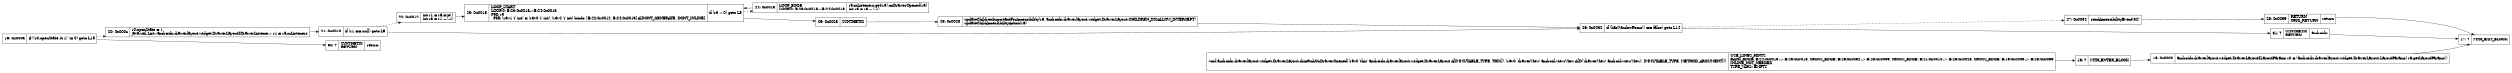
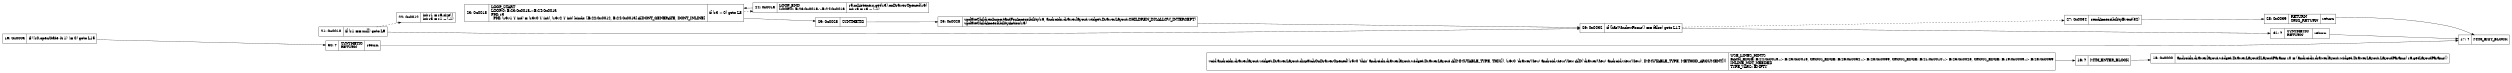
  digraph {
    rankdir=LR
    node [shape=record]
    n1 [label="{16\:\ ?|MTH_ENTER_BLOCK\l}"]
    n2 [label="{18\:\ 0x0000|androidx.drawerlayout.widget.DrawerLayout$LayoutParams r0 = (androidx.drawerlayout.widget.DrawerLayout.LayoutParams) r6.getLayoutParams()\l}"]
    n3 [label="{19\:\ 0x000a|if ((r0.openState & 1) != 0) goto L15\l}"]
-   n4 [label="{20\:\ 0x000c|r0.openState = 1\ljava.util.List\<androidx.drawerlayout.widget.DrawerLayout$DrawerListener\> r1 = r5.mListeners\l}"]
    n5 [label="{30\:\ ?|SYNTHETIC\lRETURN\l|return\l}"]
    n6 [label="{21\:\ 0x0010|if (r1 == null) goto L9\l}"]
    n7 [label="{17\:\ ?|MTH_EXIT_BLOCK\l}"]
    n8 [label="{22\:\ 0x0012|int r1 = r6.size()\lint r3 = r1 + (\-1)\l}"]
    n9 [label="{26\:\ 0x0032|if (hasWindowFocus() == false) goto L14\l}"]
    n10 [label="{23\:\ 0x0018|LOOP_START\lLOOP:0: B:23:0x0018\-\>B:24:0x001a\lPHI: r3 \l  PHI: (r3v1 'i' int) = (r3v0 'i' int), (r3v2 'i' int) binds: [B:22:0x0012, B:24:0x001a] A[DONT_GENERATE, DONT_INLINE]\l|if (r3 \< 0) goto L8\l}"]
    n11 [label="{25\:\ 0x0028|updateChildrenImportantForAccessibility(r6, androidx.drawerlayout.widget.DrawerLayout.CHILDREN_DISALLOW_INTERCEPT)\lupdateChildAccessibilityAction(r6)\l}"]
-   n12 [label="{24\:\ 0x001a|LOOP_EDGE\lLOOP:0: B:23:0x0018\-\>B:24:0x001a\l|r5.mListeners.get(r3).onDrawerOpened(r6)\lint r3 = r3 + (\-1)\l}"]
+   n12 [label="{24\:\ 0x001a|LOOP_END\lLOOP:0: B:23:0x0018\-\>B:24:0x001a\l|r5.mListeners.get(r3).onDrawerOpened(r6)\lint r3 = r3 + (\-1)\l}"]
    n13 [label="{29\:\ 0x0028|SYNTHETIC\l}"]
    n14 [label="{27\:\ 0x0034|sendAccessibilityEvent(32)\l}"]
-   n15 [label="{31\:\ ?|SYNTHETIC\lRETURN\l|androidx\l}"]
+   n15 [label="{31\:\ ?|SYNTHETIC\lRETURN\l|return\l}"]
    n16 [label="{28\:\ 0x0039|RETURN\lORIG_RETURN\l|return\l}"]
    n17 [label="{void androidx.drawerlayout.widget.DrawerLayout.dispatchOnDrawerOpened((r5v0 'this' androidx.drawerlayout.widget.DrawerLayout A[IMMUTABLE_TYPE, THIS]), (r6v0 'drawerView' android.view.View A[D('drawerView' android.view.View), IMMUTABLE_TYPE, METHOD_ARGUMENT]))  | USE_LINES_HINTS\lBACK_EDGE: B:24:0x001a \-\> B:23:0x0018, CROSS_EDGE: B:26:0x0032 \-\> B:28:0x0039, CROSS_EDGE: B:21:0x0010 \-\> B:25:0x0028, CROSS_EDGE: B:19:0x000a \-\> B:28:0x0039\lINLINE_NOT_NEEDED\lTYPE_VARS: EMPTY\l}"]
    n1 -> n2
-   n3 -> n4 [style=dashed]
    n3 -> n5
-   n4 -> n6
-   n2 -> n7
+   n5 -> n7
    n6 -> n8 [style=dashed]
    n6 -> n9
-   n8 -> n10
    n9 -> n14 [style=dashed]
    n9 -> n15
    n10 -> n12 [style=dashed]
    n10 -> n13
    n11 -> n9
    n12 -> n10
    n13 -> n11
    n14 -> n16
    n15 -> n7
    n16 -> n7
    n17 -> n1
  }
